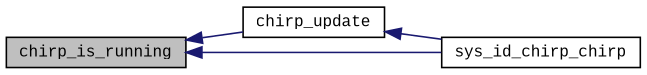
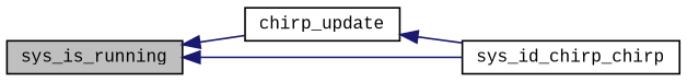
  digraph {
    fontname="Liberation Mono"
    rankdir=LR
    node [color=black fillcolor=white fontname="Liberation Mono" fontsize=10 shape=record style=filled]
    edge [color=midnightblue dir=back fontname="Liberation Mono" fontsize=10 labelfontname=FreeSans labelfontsize=10 style=solid]
-   n1 [fillcolor=grey75 fontcolor=black height=0.2 label=chirp_is_running width=0.4]
+   n1 [fillcolor=grey75 fontcolor=black height=0.2 label=sys_is_running width=0.4]
    n2 [height=0.2 label=chirp_update width=0.4]
    n3 [height=0.2 label=sys_id_chirp_chirp width=0.4]
    n1 -> n2
    n1 -> n3
    n2 -> n3
  }
